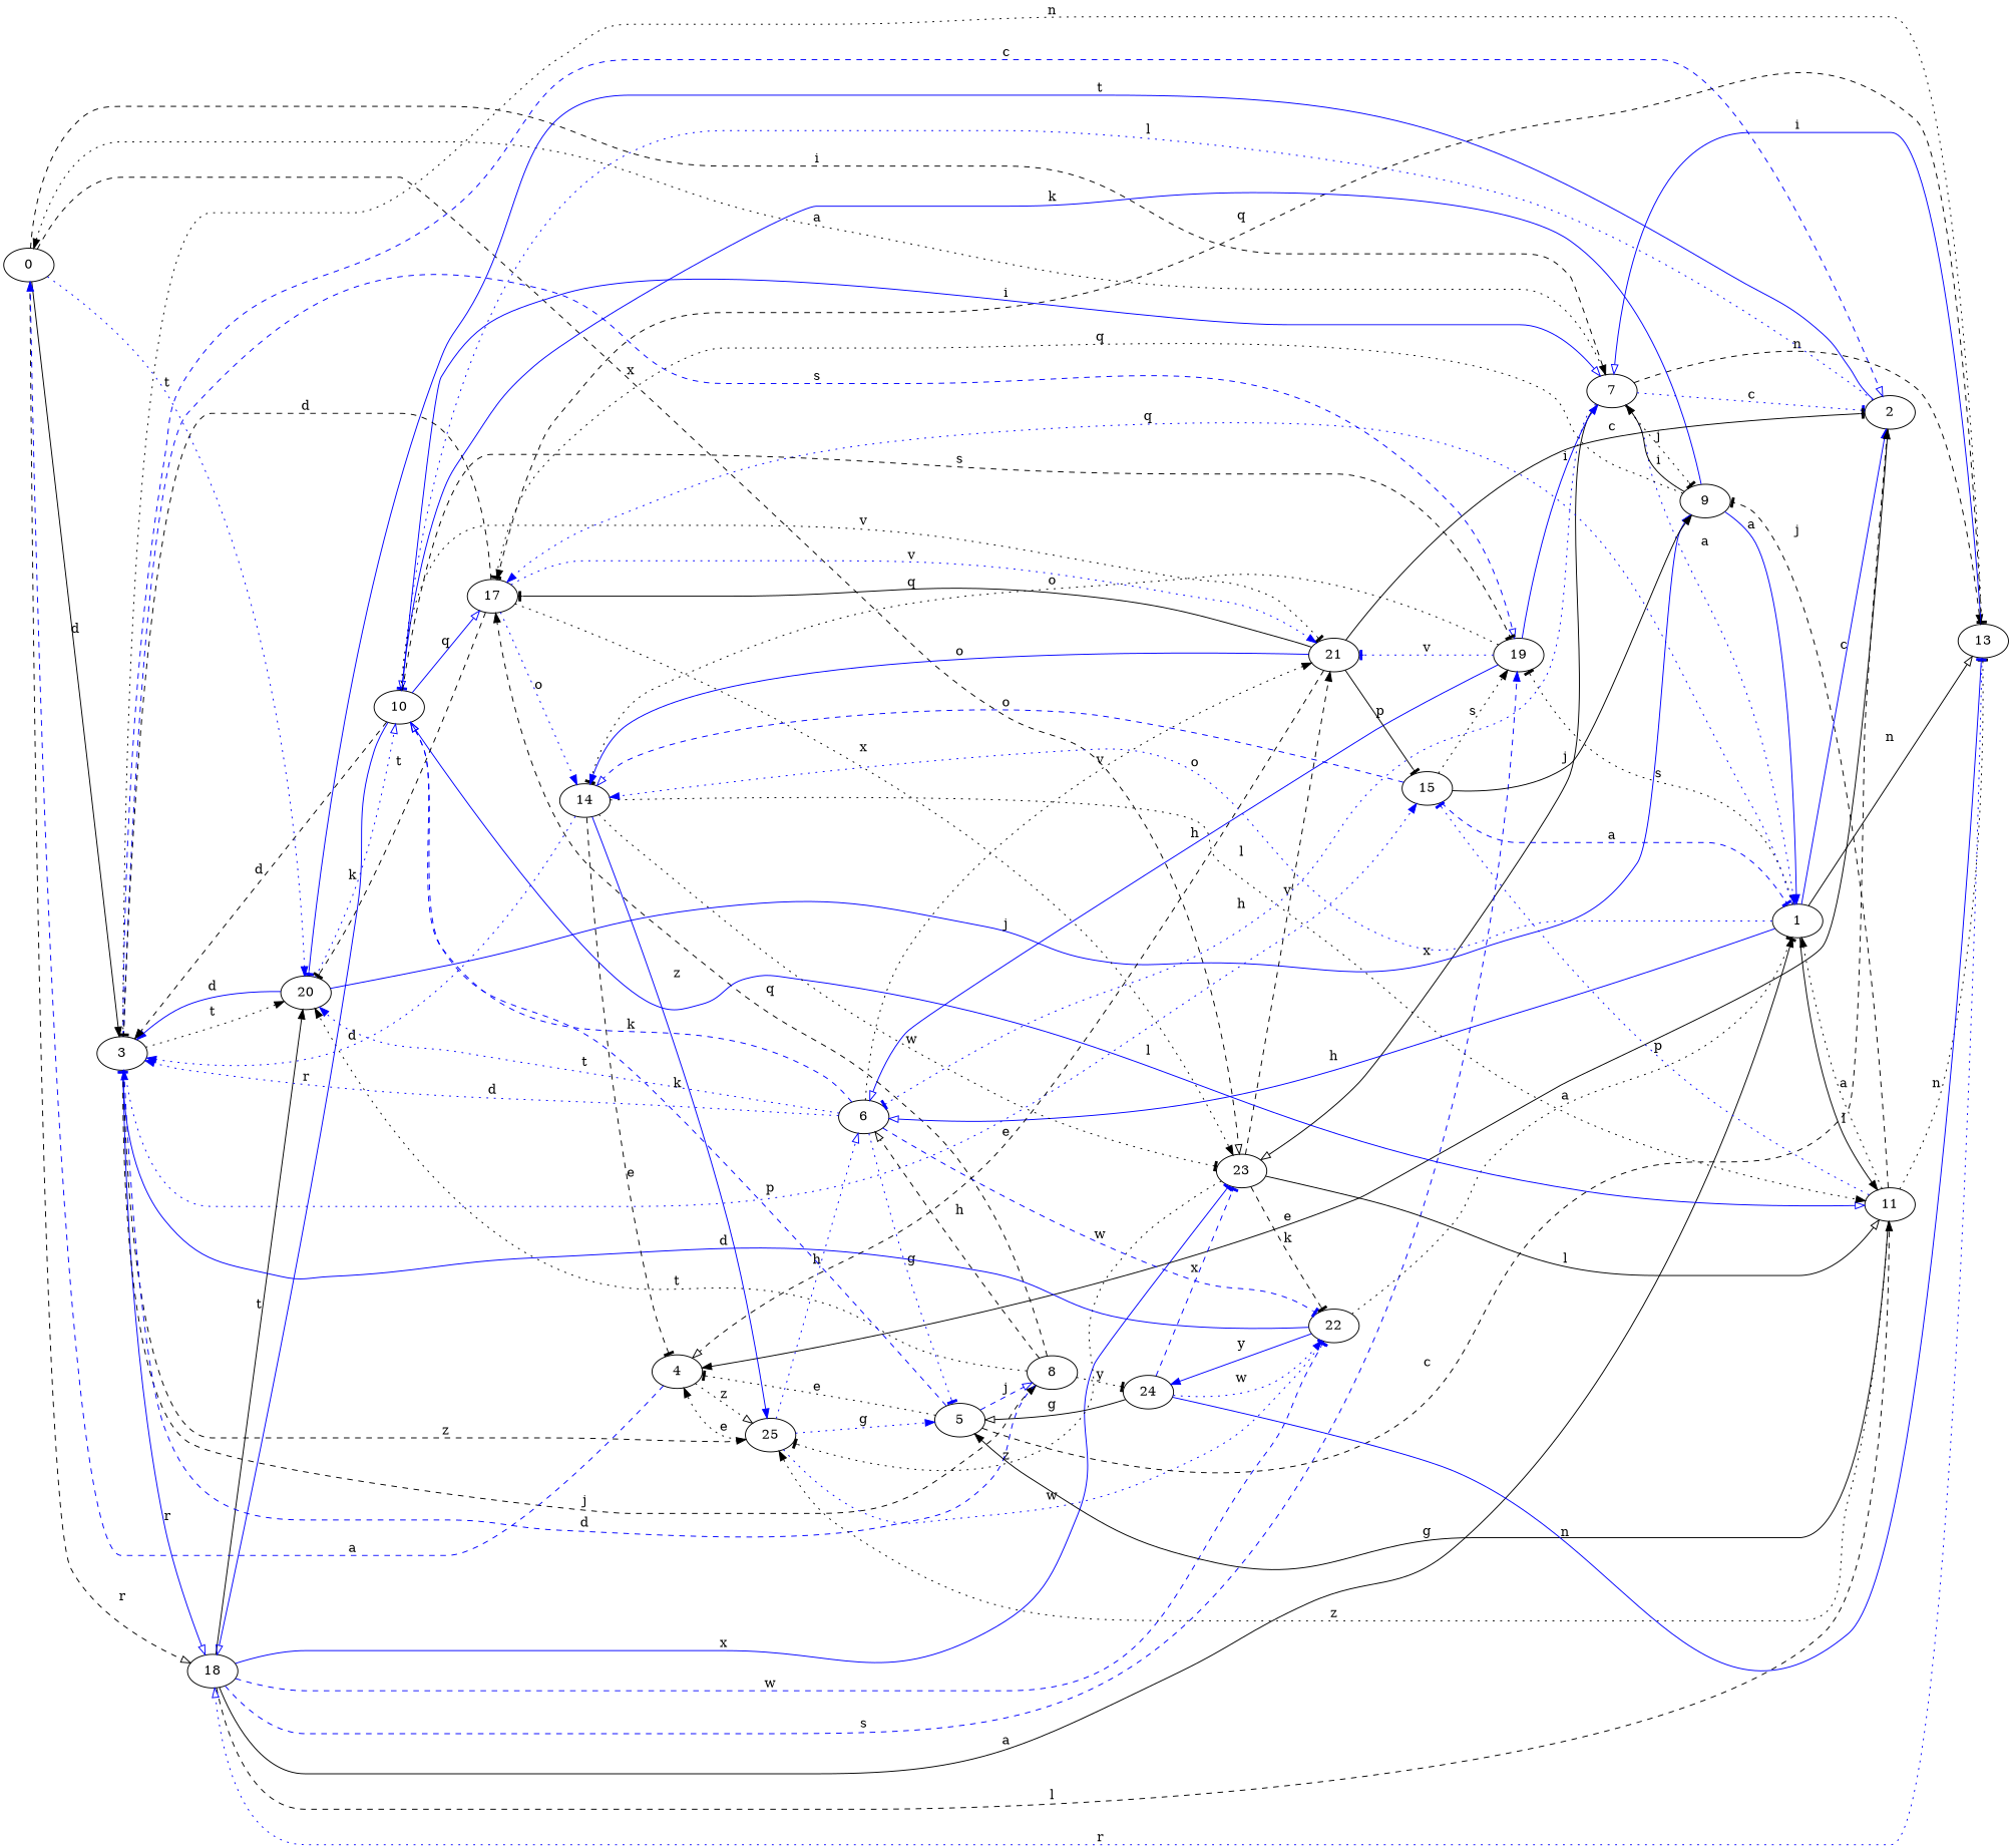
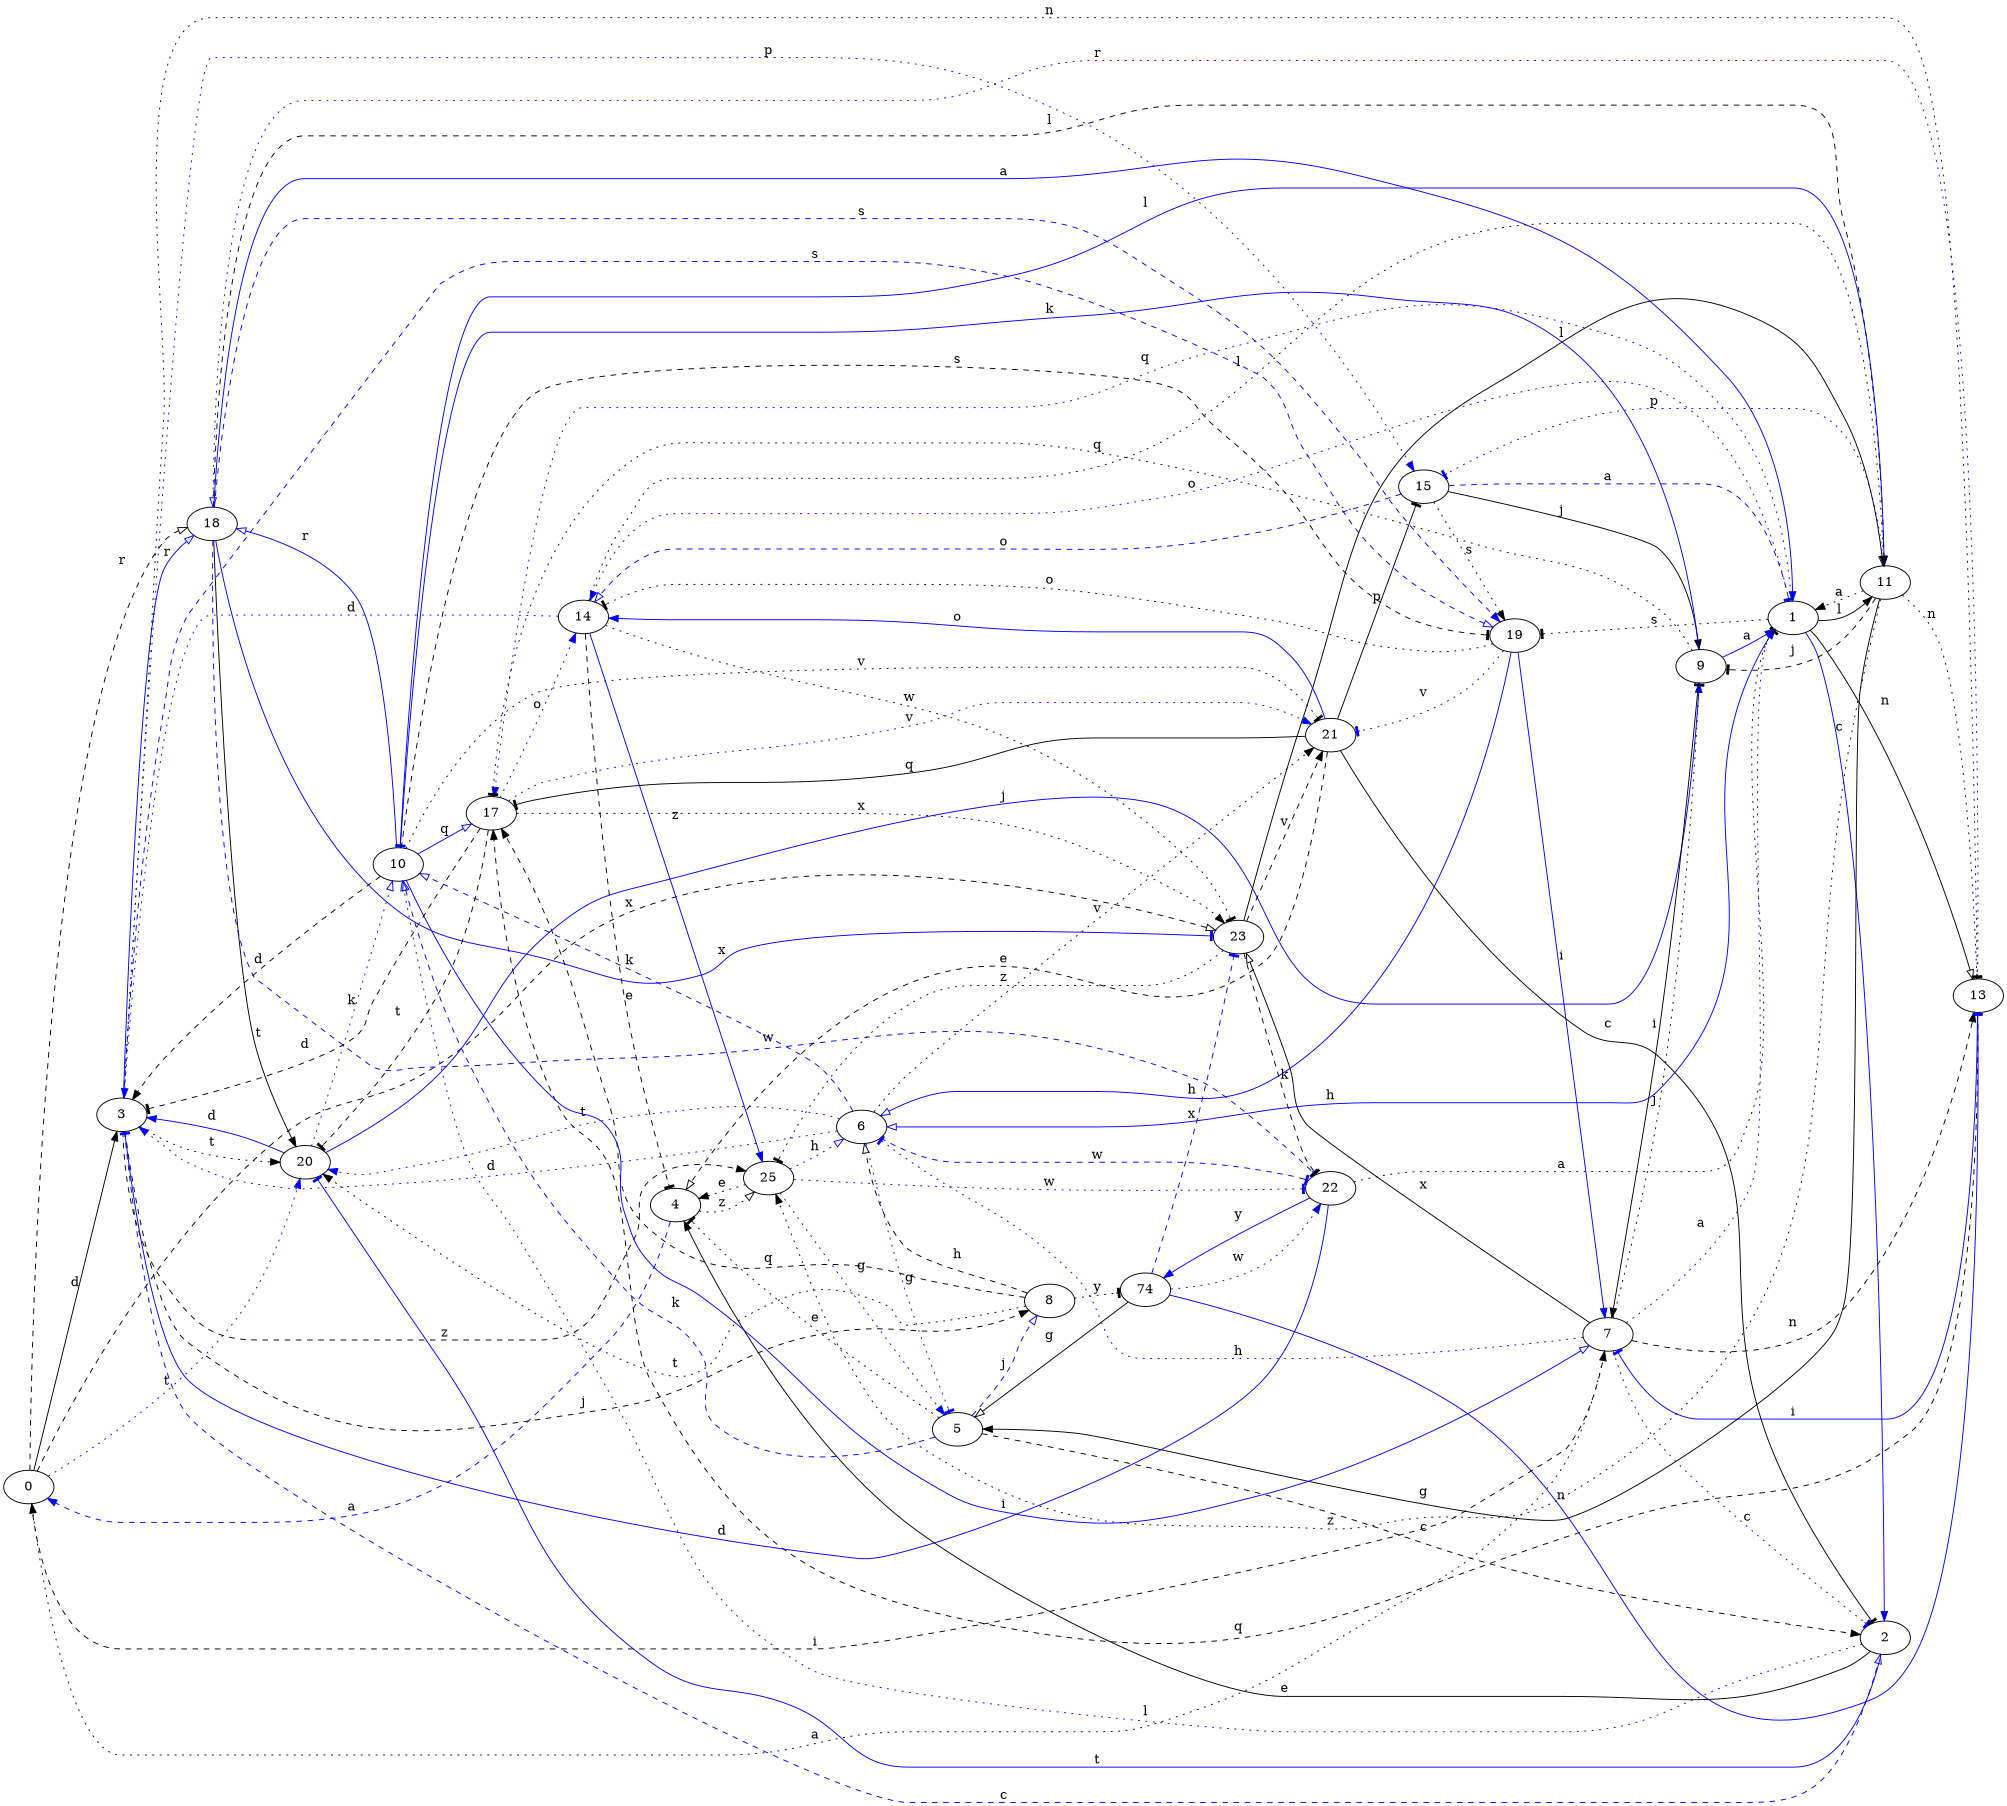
  strict digraph {
    rankdir=LR
    edge [arrowhead=normal color=black style=dotted]
    0
    3
    7
    18
    20
    23
    2
    13
    19
    8
    15
    25
    1
    6
    9
    11
    22
    10
    21
    14
    17
    4
    5
-   24
+   24 [label=74]
    0 -> 3 [label=d style=solid]
    0 -> 7 [label=i style=dashed]
    0 -> 18 [arrowhead=onormal label=r style=dashed]
    0 -> 20 [color=blue label=t]
    0 -> 23 [arrowhead=onormal label=x style=dashed]
    3 -> 18 [arrowhead=onormal color=blue label=r style=solid]
    3 -> 20 [label=t]
    3 -> 2 [arrowhead=onormal color=blue label=c style=dashed]
    3 -> 13 [arrowhead=tee label=n]
    3 -> 19 [arrowhead=onormal color=blue label=s style=dashed]
    3 -> 8 [label=j style=dashed]
    3 -> 15 [color=blue label=p]
    3 -> 25 [label=z style=dashed]
    7 -> 0 [label=a]
    7 -> 23 [arrowhead=onormal label=x style=solid]
    7 -> 2 [arrowhead=tee color=blue label=c]
    7 -> 13 [label=n style=dashed]
    7 -> 1 [color=blue label=a]
    7 -> 6 [arrowhead=tee color=blue label=h]
    7 -> 9 [arrowhead=tee label=j]
    18 -> 20 [label=t style=solid]
    18 -> 23 [arrowhead=tee color=blue label=x style=solid]
    18 -> 19 [color=blue label=s style=dashed]
-   18 -> 1 [label=a style=solid]
+   18 -> 1 [color=blue label=a style=solid]
    18 -> 11 [label=l style=dashed]
    18 -> 22 [arrowhead=tee color=blue label=w style=dashed]
    20 -> 3 [color=blue label=d style=solid]
    20 -> 9 [color=blue label=j style=solid]
    20 -> 10 [arrowhead=onormal color=blue label=k]
    23 -> 25 [arrowhead=tee label=z]
    23 -> 11 [arrowhead=onormal label=l style=solid]
    23 -> 22 [arrowhead=tee label=k style=dashed]
    23 -> 21 [label=v style=dashed]
    2 -> 20 [arrowhead=tee color=blue label=t style=solid]
    2 -> 10 [arrowhead=onormal color=blue label=l]
    2 -> 4 [label=e style=solid]
-   13 -> 7 [arrowhead=onormal color=blue label=i style=solid]
+   13 -> 7 [arrowhead=tee color=blue label=i style=solid]
    13 -> 18 [arrowhead=onormal color=blue label=r]
    13 -> 17 [label=q style=dashed]
    19 -> 7 [color=blue label=i style=solid]
    19 -> 6 [arrowhead=onormal color=blue label=h style=solid]
    19 -> 21 [arrowhead=tee color=blue label=v]
    19 -> 14 [arrowhead=tee label=o]
-   8 -> 3 [color=blue label=d style=dashed]
    8 -> 20 [label=t]
    8 -> 6 [arrowhead=onormal label=h style=dashed]
    8 -> 17 [label=q style=dashed]
    8 -> 24 [arrowhead=tee label=y]
    15 -> 19 [label=s]
    15 -> 1 [arrowhead=tee color=blue label=a style=dashed]
    15 -> 9 [label=j style=solid]
    15 -> 14 [arrowhead=onormal color=blue label=o style=dashed]
    25 -> 6 [arrowhead=onormal color=blue label=h]
    25 -> 22 [arrowhead=tee color=blue label=w]
    25 -> 4 [label=e]
    25 -> 5 [color=blue label=g]
    1 -> 2 [color=blue label=c style=solid]
    1 -> 13 [arrowhead=onormal label=n style=solid]
    1 -> 19 [arrowhead=tee label=s]
    1 -> 6 [arrowhead=onormal color=blue label=h style=solid]
    1 -> 11 [label=l style=solid]
    1 -> 14 [color=blue label=o]
    1 -> 17 [color=blue label=q]
    6 -> 3 [color=blue label=d]
    6 -> 20 [color=blue label=t]
    6 -> 22 [arrowhead=tee color=blue label=w style=dashed]
    6 -> 10 [arrowhead=onormal color=blue label=k style=dashed]
    6 -> 21 [label=v]
    6 -> 5 [arrowhead=tee color=blue label=g]
    9 -> 7 [label=i style=solid]
    9 -> 1 [color=blue label=a style=solid]
    9 -> 10 [arrowhead=tee color=blue label=k style=solid]
    9 -> 17 [arrowhead=tee label=q]
    11 -> 13 [arrowhead=tee label=n]
    11 -> 15 [arrowhead=tee color=blue label=p]
    11 -> 25 [label=z]
    11 -> 1 [label=a]
    11 -> 9 [arrowhead=tee label=j style=dashed]
    11 -> 5 [label=g style=solid]
    22 -> 3 [arrowhead=tee color=blue label=d style=solid]
    22 -> 1 [arrowhead=tee label=a]
    22 -> 24 [color=blue label=y style=solid]
    10 -> 3 [label=d style=dashed]
    10 -> 7 [arrowhead=onormal color=blue label=i style=solid]
    10 -> 18 [arrowhead=onormal color=blue label=r style=solid]
    10 -> 19 [arrowhead=tee label=s style=dashed]
    10 -> 11 [arrowhead=onormal color=blue label=l style=solid]
    10 -> 21 [arrowhead=tee label=v]
    10 -> 17 [arrowhead=onormal color=blue label=q style=solid]
    21 -> 2 [arrowhead=tee label=c style=solid]
    21 -> 15 [arrowhead=tee label=p style=solid]
    21 -> 14 [color=blue label=o style=solid]
    21 -> 17 [arrowhead=tee label=q style=solid]
    21 -> 4 [arrowhead=onormal label=e style=dashed]
    14 -> 3 [color=blue label=d]
    14 -> 23 [arrowhead=tee label=w]
    14 -> 25 [color=blue label=z style=solid]
    14 -> 11 [label=l]
    14 -> 4 [arrowhead=tee label=e style=dashed]
    17 -> 3 [arrowhead=tee label=d style=dashed]
    17 -> 20 [arrowhead=tee label=t style=dashed]
    17 -> 23 [label=x]
    17 -> 21 [color=blue label=v]
    17 -> 14 [color=blue label=o]
    4 -> 0 [color=blue label=a style=dashed]
    4 -> 25 [arrowhead=onormal label=z]
    5 -> 2 [label=c style=dashed]
    5 -> 8 [arrowhead=onormal color=blue label=j style=dashed]
    5 -> 10 [arrowhead=onormal color=blue label=k style=dashed]
    5 -> 4 [arrowhead=tee label=e]
    24 -> 23 [arrowhead=tee color=blue label=x style=dashed]
    24 -> 13 [arrowhead=tee color=blue label=n style=solid]
    24 -> 22 [color=blue label=w]
    24 -> 5 [arrowhead=onormal label=g style=solid]
  }
